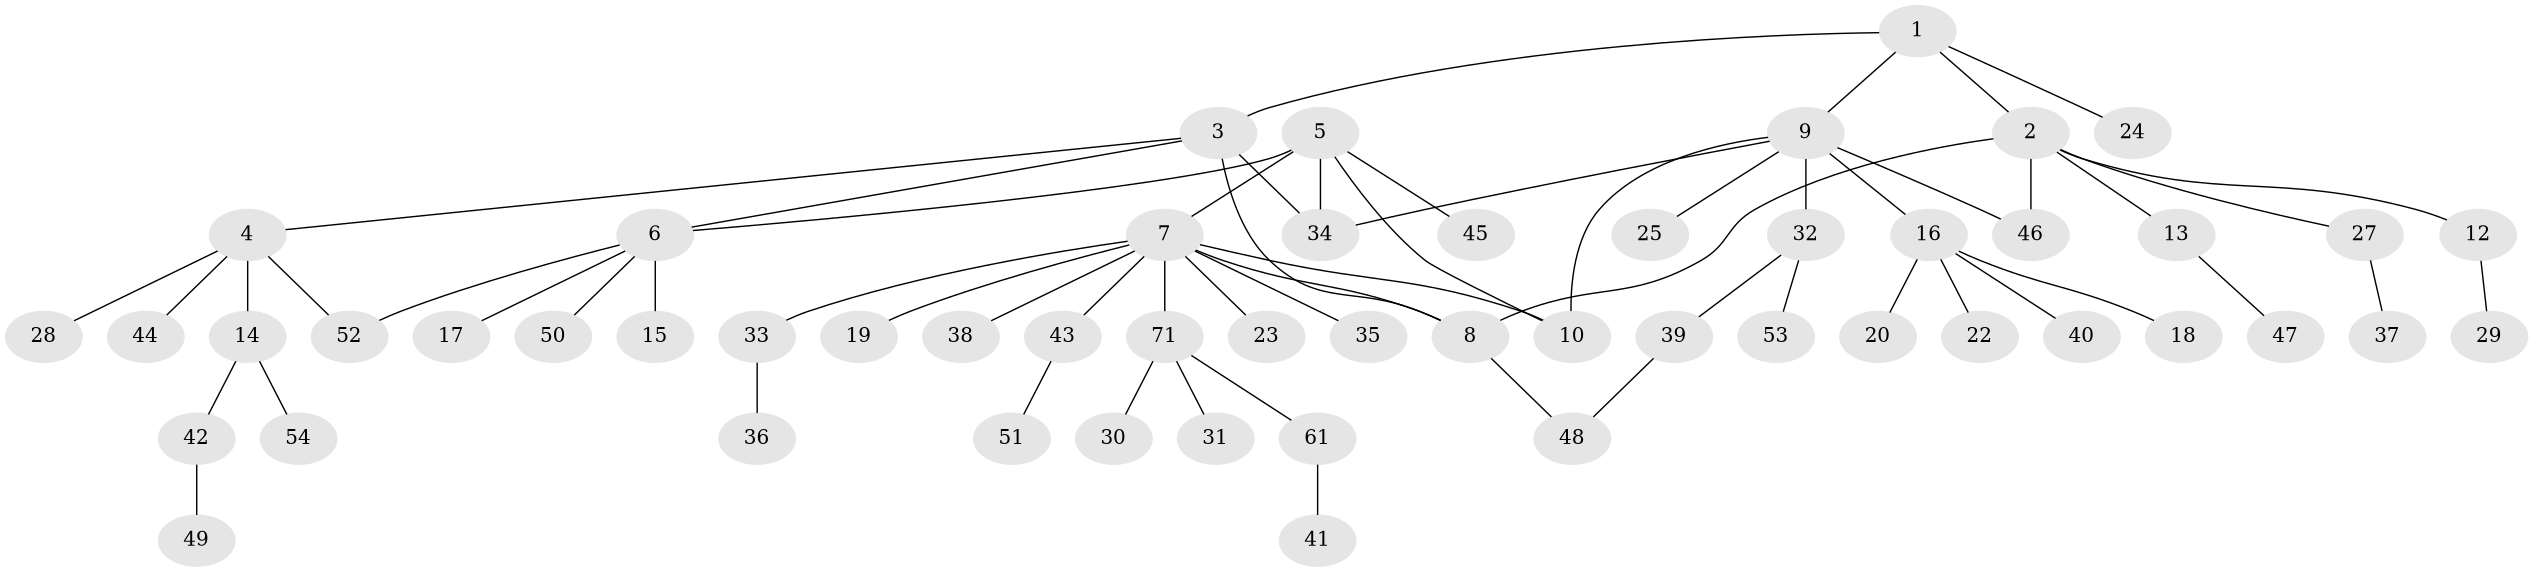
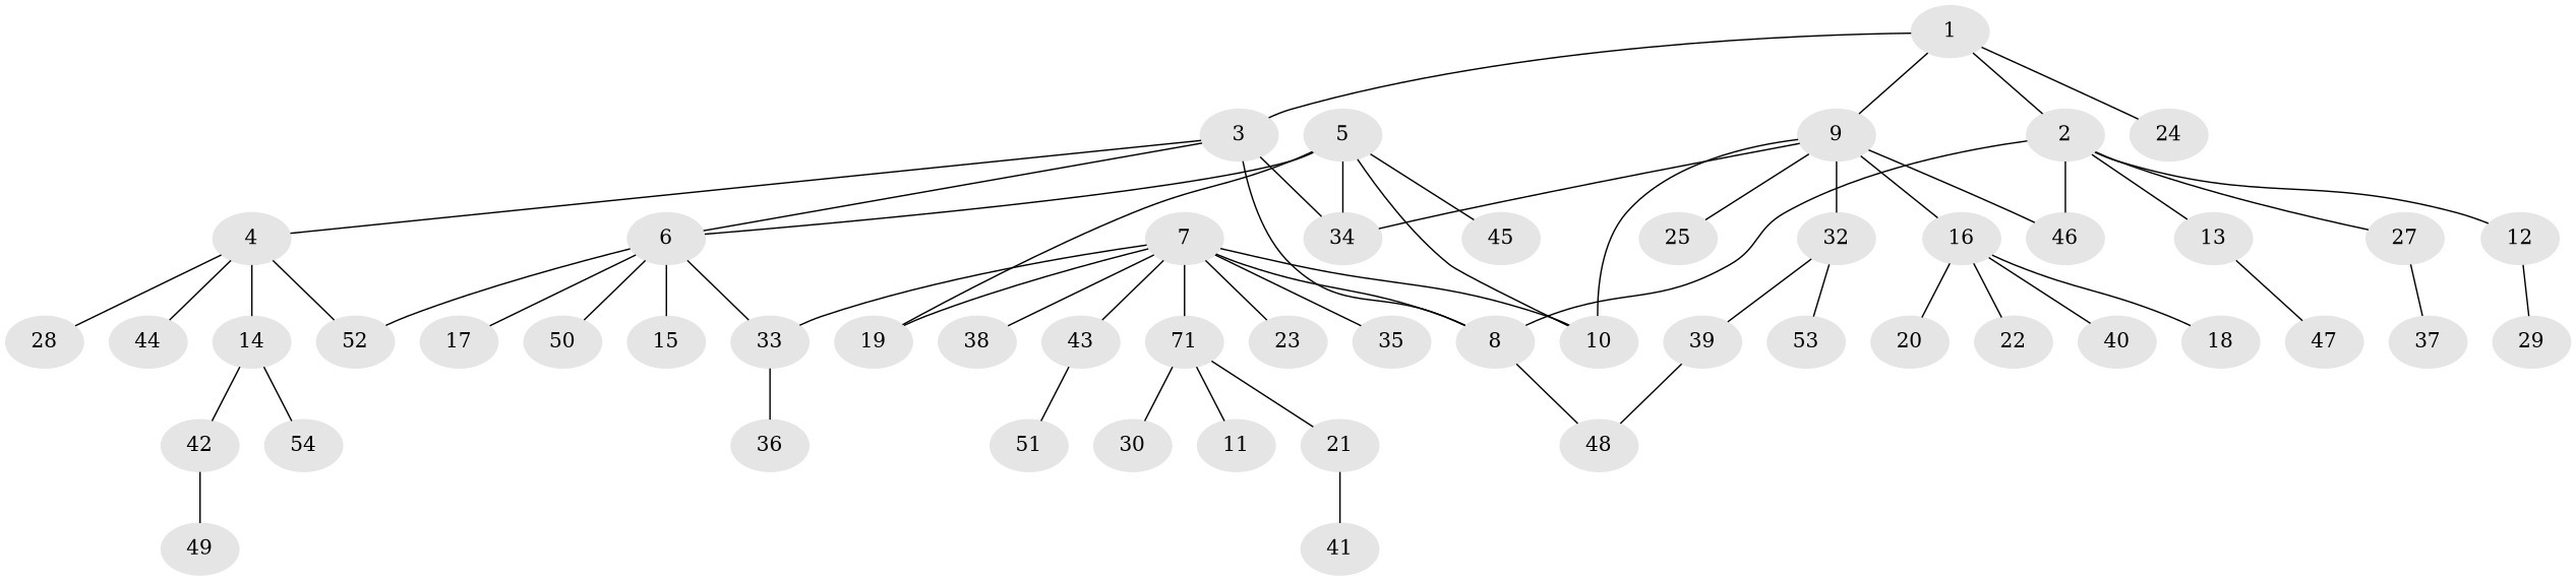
  graph {
    node [color=gray90 style=filled]
    1
    2
    3
    9
    24
    8
    12
    13
    27
    46
    6
    4
    34
    10
    16
    25
    32
    52
    15
    17
    33
    50
    48
    29
    47
    37
    14
    28
    44
    42
    54
    5
    7
    45
    n35 [label=71]
    19
    23
    35
    38
    43
    36
-   21 [label=61]
+   21
    30
-   31
+   31 [label=11]
    51
    18
    20
    22
    40
    39
    53
    41
    49
    1 -- 2
    1 -- 3
    1 -- 9
    1 -- 24
    2 -- 8
    2 -- 12
    2 -- 13
    2 -- 27
    2 -- 46
    3 -- 8
    3 -- 6
    3 -- 4
    3 -- 34
    9 -- 46
    9 -- 34
    9 -- 10
    9 -- 16
    9 -- 25
    9 -- 32
    8 -- 48
    12 -- 29
    13 -- 47
    27 -- 37
    6 -- 52
    6 -- 15
    6 -- 17
+   6 -- 33
    6 -- 50
    4 -- 52
    4 -- 14
    4 -- 28
    4 -- 44
    16 -- 18
    16 -- 20
    16 -- 22
    16 -- 40
    32 -- 39
    32 -- 53
    33 -- 36
    14 -- 42
    14 -- 54
    42 -- 49
    5 -- 6
    5 -- 34
    5 -- 10
-   5 -- 7
+   5 -- 19
    5 -- 45
    7 -- 8
    7 -- 10
    7 -- 33
    7 -- n35
    7 -- 19
    7 -- 23
    7 -- 35
    7 -- 38
    7 -- 43
    n35 -- 21
    n35 -- 30
    n35 -- 31
    43 -- 51
    21 -- 41
    39 -- 48
  }
